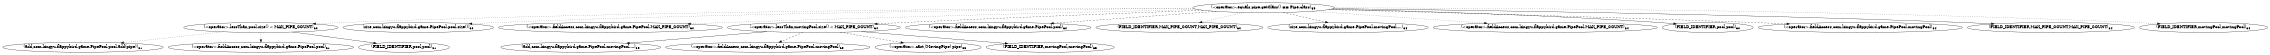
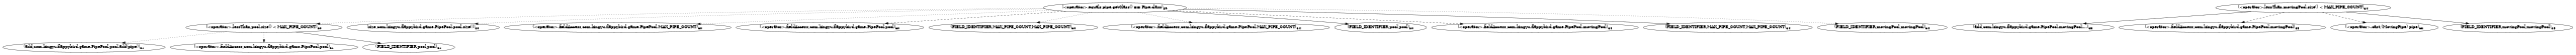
  digraph {
    edge [style=dotted]
    n1 [label=<(&lt;operator&gt;.equals,pipe.getClass() == Pipe.class)<SUB>59</SUB>>]
    n2 [label=<(&lt;operator&gt;.lessThan,pool.size() &lt; MAX_PIPE_COUNT)<SUB>60</SUB>>]
    n3 [label=<(size,com.kingyu.flappybird.game.PipePool.pool.size())<SUB>60</SUB>>]
    n4 [label=<(&lt;operator&gt;.fieldAccess,com.kingyu.flappybird.game.PipePool.MAX_PIPE_COUNT)<SUB>60</SUB>>]
    n5 [label=<(&lt;operator&gt;.lessThan,movingPool.size() &lt; MAX_PIPE_COUNT)<SUB>64</SUB>>]
    n6 [label=<(&lt;operator&gt;.fieldAccess,com.kingyu.flappybird.game.PipePool.pool)<SUB>60</SUB>>]
    n7 [label=<(FIELD_IDENTIFIER,MAX_PIPE_COUNT,MAX_PIPE_COUNT)<SUB>60</SUB>>]
-   n8 [label=<(size,com.kingyu.flappybird.game.PipePool.movingPool....)<SUB>64</SUB>>]
    n9 [label=<(&lt;operator&gt;.fieldAccess,com.kingyu.flappybird.game.PipePool.MAX_PIPE_COUNT)<SUB>64</SUB>>]
    n10 [label=<(FIELD_IDENTIFIER,pool,pool)<SUB>60</SUB>>]
    n11 [label=<(&lt;operator&gt;.fieldAccess,com.kingyu.flappybird.game.PipePool.movingPool)<SUB>64</SUB>>]
    n12 [label=<(FIELD_IDENTIFIER,MAX_PIPE_COUNT,MAX_PIPE_COUNT)<SUB>64</SUB>>]
    n13 [label=<(FIELD_IDENTIFIER,movingPool,movingPool)<SUB>64</SUB>>]
    n14 [label=<(add,com.kingyu.flappybird.game.PipePool.pool.add(pipe))<SUB>61</SUB>>]
    n15 [label=<(&lt;operator&gt;.fieldAccess,com.kingyu.flappybird.game.PipePool.pool)<SUB>61</SUB>>]
    n16 [label=<(FIELD_IDENTIFIER,pool,pool)<SUB>61</SUB>>]
    n17 [label=<(add,com.kingyu.flappybird.game.PipePool.movingPool....)<SUB>65</SUB>>]
    n18 [label=<(&lt;operator&gt;.fieldAccess,com.kingyu.flappybird.game.PipePool.movingPool)<SUB>65</SUB>>]
    n19 [label=<(&lt;operator&gt;.cast,(MovingPipe) pipe)<SUB>63</SUB>>]
    n20 [label=<(FIELD_IDENTIFIER,movingPool,movingPool)<SUB>65</SUB>>]
    n1 -> n2
    n1 -> n3
    n1 -> n4
-   n1 -> n5 [style=dashed]
    n1 -> n6 [style=dashed]
    n1 -> n7
-   n1 -> n8 [style=dashed]
    n1 -> n9
    n1 -> n10 [style=solid]
    n1 -> n11 [style=dashed]
    n1 -> n12 [style=solid]
    n1 -> n13
    n2 -> n14
    n2 -> n15
    n2 -> n16 [style=solid]
    n5 -> n17 [style=solid]
    n5 -> n18 [style=dashed]
    n5 -> n19 [style=dashed]
    n5 -> n20 [style=solid]
  }
